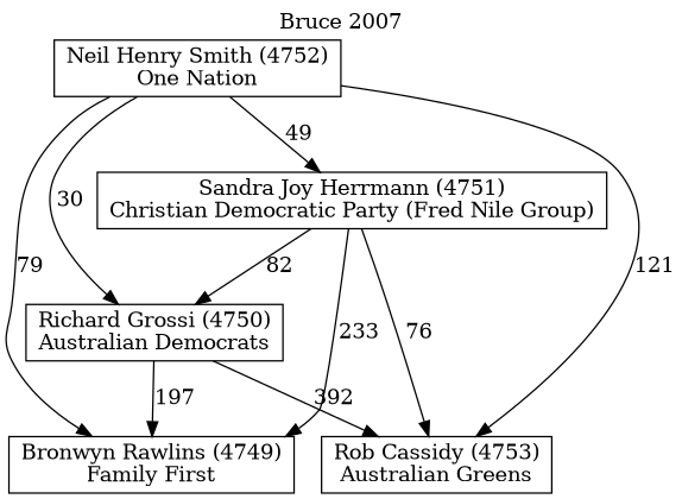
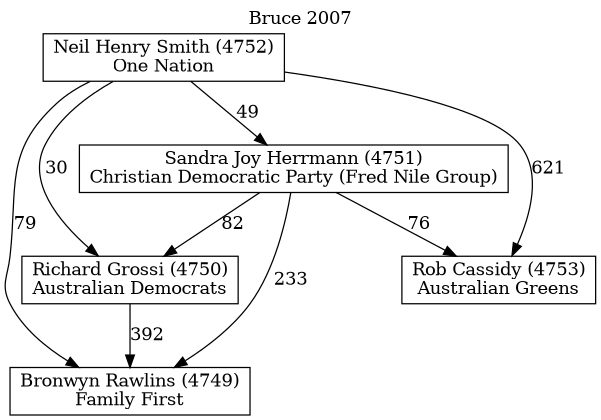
  digraph {
    label="Bruce 2007"
    labelloc=t
    mclimit=10
    node [shape=box]
    n1 [label="Bronwyn Rawlins (4749)\nFamily First"]
    n2 [label="Rob Cassidy (4753)\nAustralian Greens"]
    n3 [label="Neil Henry Smith (4752)\nOne Nation"]
    n4 [label="Richard Grossi (4750)\nAustralian Democrats"]
    n5 [label="Sandra Joy Herrmann (4751)\nChristian Democratic Party (Fred Nile Group)"]
    n3 -> n1 [label=79]
-   n3 -> n2 [label=121]
+   n3 -> n2 [label=621]
    n3 -> n4 [label=30]
    n3 -> n5 [label=49]
-   n4 -> n1 [label=197]
-   n4 -> n2 [label=392]
+   n4 -> n1 [label=392]
    n5 -> n1 [label=233]
    n5 -> n2 [label=76]
    n5 -> n4 [label=82]
  }
